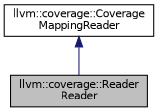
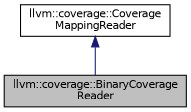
  digraph {
    node [color=black fontname=Helvetica fontsize=10 shape=record]
-   n1 [fillcolor=grey75 fontcolor=black height=0.2 label="llvm::coverage::Reader\lReader" style=filled width=0.4]
+   n1 [fillcolor=grey75 fontcolor=black height=0.2 label="llvm::coverage::BinaryCoverage\lReader" style=filled width=0.4]
    n2 [height=0.2 label="llvm::coverage::Coverage\lMappingReader" width=0.4]
    n2 -> n1 [color=midnightblue dir=back fontname=Helvetica fontsize=10 labelfontname=Helvetica labelfontsize=10 style=solid]
  }
